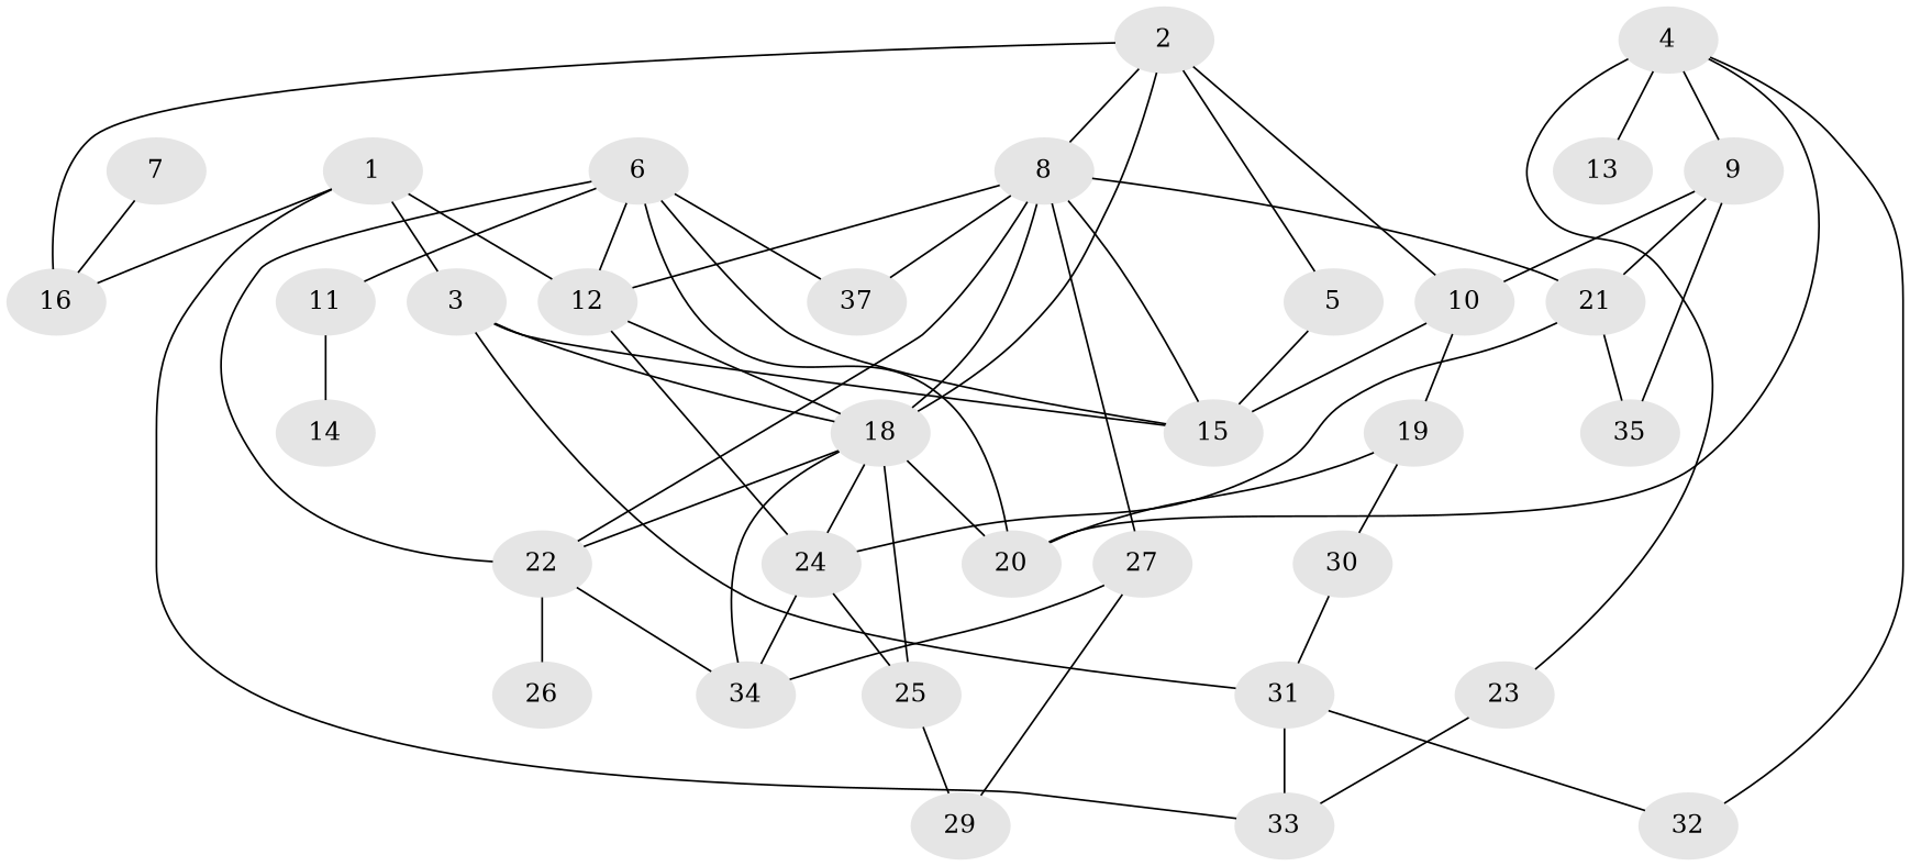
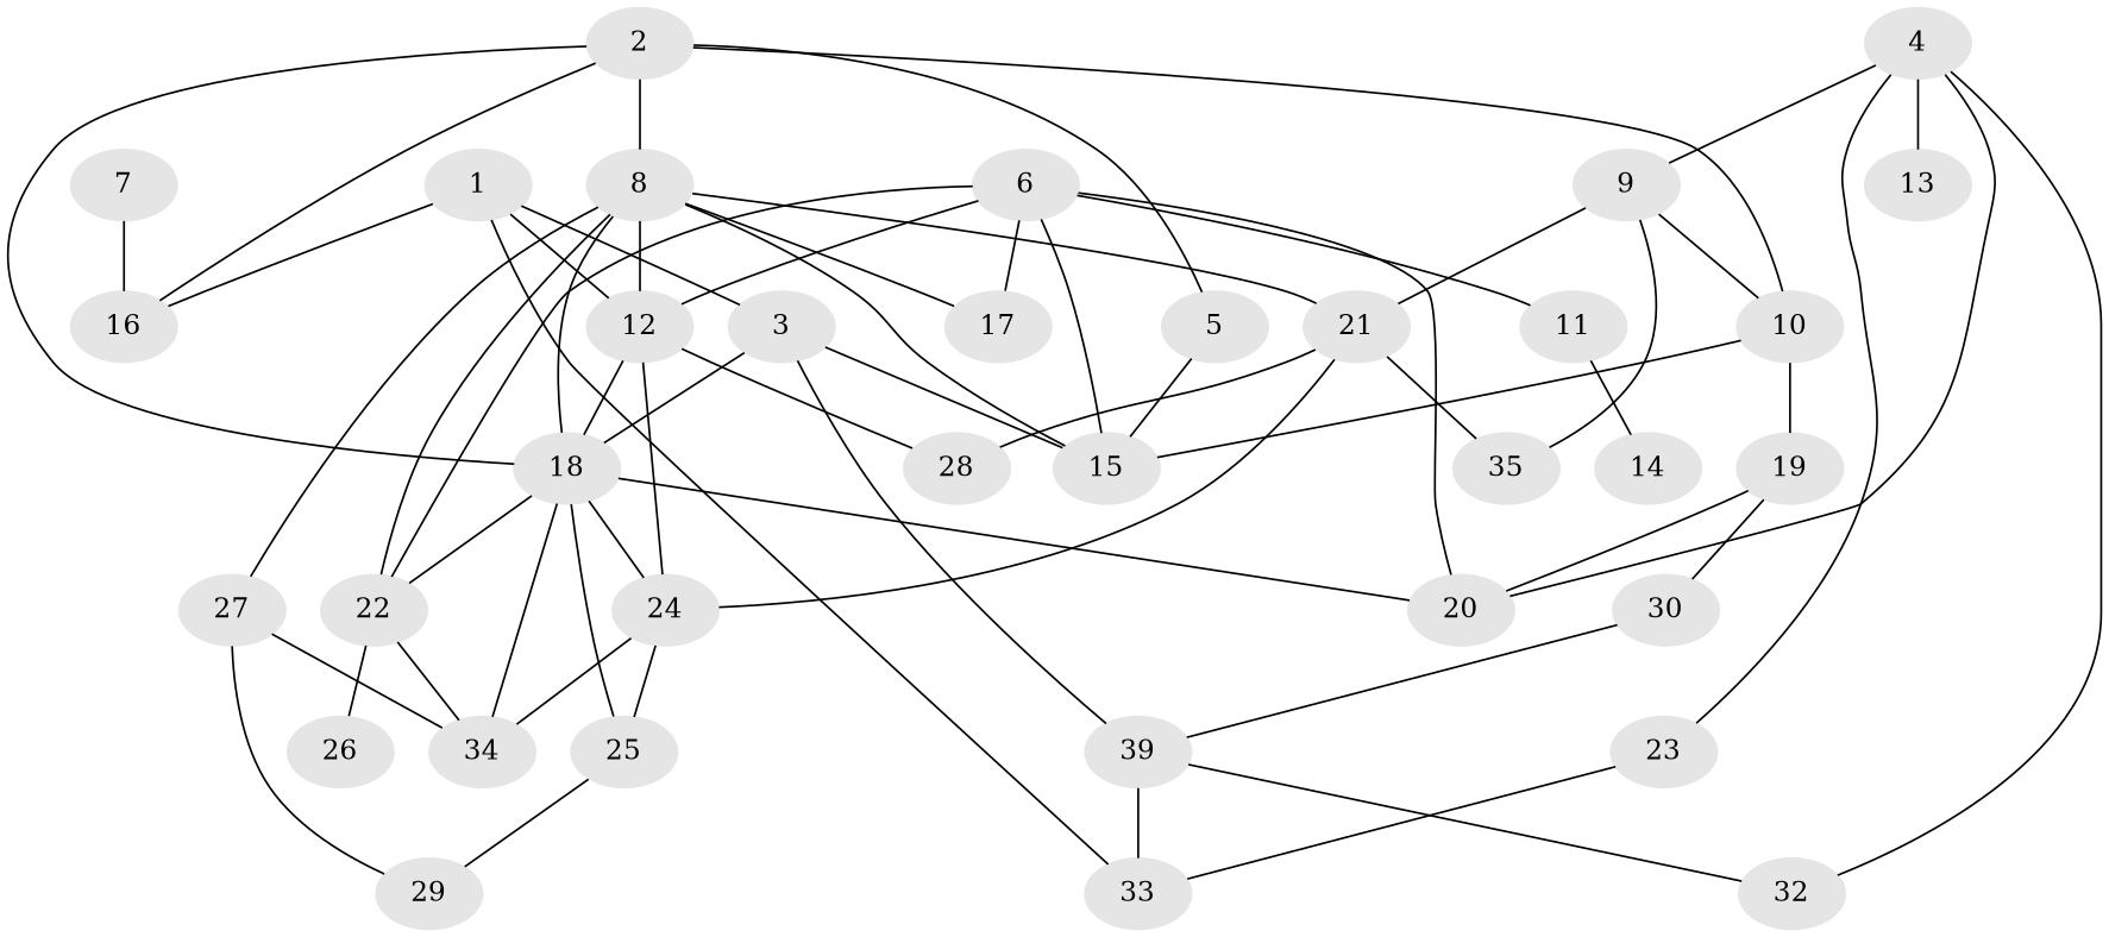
  graph {
    node [color=gray90 style=filled]
    edge [weight=1.0]
    1
    3
    12
    16
    33
    18
    15
-   31
+   31 [label=39]
+   28
    24
    2
    5
    8
    10
-   17 [label=37]
+   17
    22
    21
    27
    19
    20
    25
    34
    32
    4
    9
    13
    23
    35
    6
    11
    14
    26
    7
    29
    30
    1 -- 3
    1 -- 12
    1 -- 16
    1 -- 33
    3 -- 18
    3 -- 15
    3 -- 31 [weight=2.0]
    12 -- 18
+   12 -- 28 [weight=2.0]
    12 -- 24
    18 -- 24
    18 -- 22
    18 -- 20
    18 -- 25
    18 -- 34
    31 -- 33
    31 -- 32
    24 -- 25
    24 -- 34
    2 -- 16
    2 -- 18
    2 -- 5
    2 -- 8
    2 -- 10
    5 -- 15
    8 -- 12
    8 -- 18
    8 -- 15
    8 -- 17
    8 -- 22
    8 -- 21
    8 -- 27
    10 -- 15
    10 -- 19
    22 -- 34
    22 -- 26
+   21 -- 28
    21 -- 24
    21 -- 35
    27 -- 34
    27 -- 29
    19 -- 20
    19 -- 30
    25 -- 29
    4 -- 20
    4 -- 32
    4 -- 9
    4 -- 13 [weight=2.0]
    4 -- 23
    9 -- 10
    9 -- 21
    9 -- 35
    23 -- 33
    6 -- 12
    6 -- 15
    6 -- 17
    6 -- 22
    6 -- 20
    6 -- 11
    11 -- 14
    7 -- 16
    30 -- 31
  }
